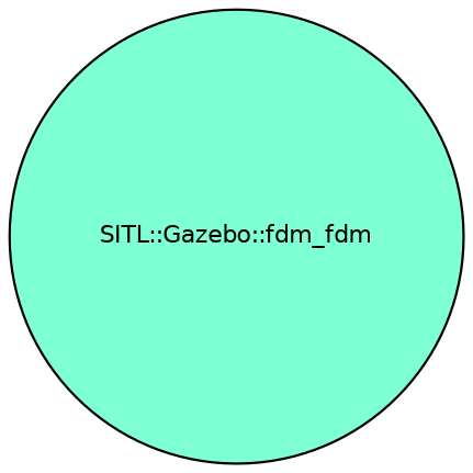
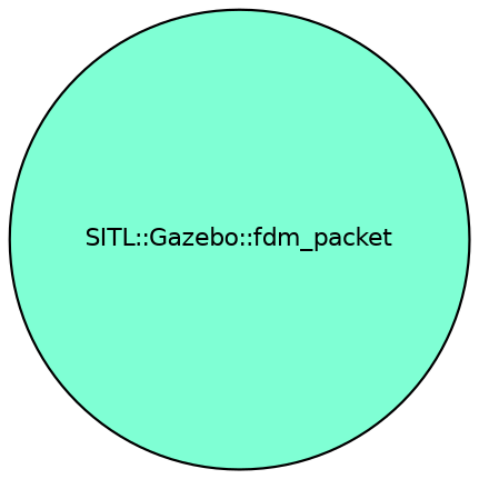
  digraph {
    rankdir=LR
-   n1 [color=black fillcolor=aquamarine fontname=Helvetica fontsize=10 height=0.2 label="SITL::Gazebo::fdm_fdm" shape=circle style=filled width=0.4]
+   n1 [color=black fillcolor=aquamarine fontname=Helvetica fontsize=10 height=0.2 label="SITL::Gazebo::fdm_packet" shape=circle style=filled width=0.4]
  }
